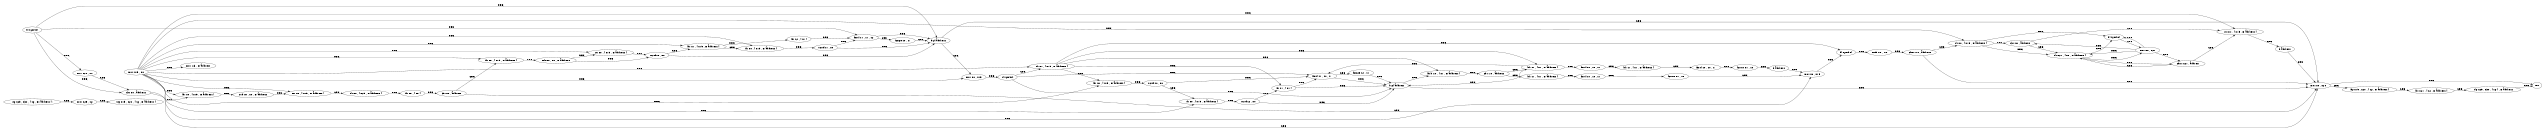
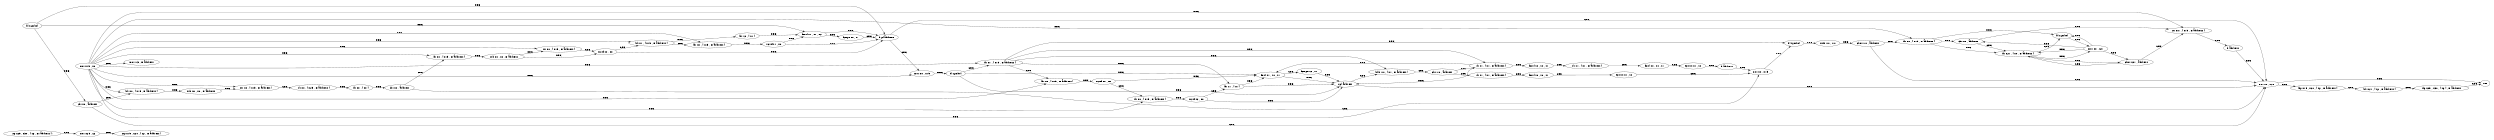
  digraph {
    rankdir=LR
    n1 [label="stp x29 , x30 , [ sp , #- address ]!"]
    n2 [label="mov x29 , sp"]
    n3 [label="stp x19 , x20 , [ sp , # address ]"]
    n4 [label="mov x19 , x0"]
    n5 [label="mov w3 , # address"]
    n6 [label="ldr x0 , [ x19 , # address ]"]
    n7 [label="str x0 , [ x19 , # address ]"]
    n8 [label="ldr x0 , [ x19 , # address ]"]
    n9 [label="str x0 , [ x19 , # address ]"]
    n10 [label="ldr x1 , [ x19 , # address ]"]
    n11 [label="ldr x0 , [ x19 , # address ]"]
    n12 [label="mov x0 , x19"]
    n13 [label="ldr x1 , [ x19 , # address ]"]
    n14 [label="ldr x0 , [ x19 , # address ]"]
    n15 [label="ldr x0 , [ x19 , # address ]"]
    n16 [label="mov x0 , x19"]
    n17 [label="ldr x0 , [ x19 , # address ]"]
    n18 [label="str xzr , [ x19 , # address ]"]
    n19 [label="sub x0 , x0 , # address"]
    n20 [label="ldr x0 , [ x29 , # address ]"]
    n21 [label="sub x0 , x0 , # address"]
    n22 [label="ucvtf s0 , x0"]
    n23 [label="ldr s2 , [ x1 ]"]
    n24 [label="ucvtf s1 , x0"]
    n25 [label="bl symbol"]
    n26 [label="ldr s1 , [ x1 ]"]
    n27 [label="ldrb w0 , [ x1 , # address ]"]
    n28 [label="ldr s1 , [ x1 , # address ]"]
    n29 [label="bl symbol"]
    n30 [label="ucvtf s0 , x0"]
    n31 [label="ucvtf s2 , x0"]
    n32 [label="cbz x0 , address"]
    n33 [label="ldr x21 , [ x0 , # address ]"]
    n34 [label="bl symbol"]
    n35 [label="b address"]
    n36 [label="bl symbol"]
-   n37 [label="mov x20 , x0"]
    n38 [label="cbz x0 , address"]
    n39 [label="fmul s1 , s1 , s2"]
    n40 [label="b.pl address"]
    n41 [label="mov x0 , x20"]
    n42 [label="fcmpe s0 , s1"]
    n43 [label="ldp x19 , x20 , [ sp , # address ]"]
    n44 [label=ret]
    n45 [label="ldr x21 , [ sp , # address ]"]
    n46 [label="ldp x29 , x30 , [ sp ] , # address"]
    n47 [label="ldr x0 , [ x0 ]"]
    n48 [label="cbz x0 , address"]
    n49 [label="fmul s1 , s0 , s1"]
    n50 [label="b.pl address"]
    n51 [label="fcmpe s2 , s1"]
    n52 [label="cbz w0 , address"]
    n53 [label="fmul s0 , s0 , s1"]
    n54 [label="uxtb w0 , w0"]
    n55 [label="ldr s1 , [ x1 , # address ]"]
    n56 [label="fmul s0 , s0 , s1"]
    n57 [label="ldr s1 , [ x1 , # address ]"]
    n58 [label="fcvtzu x1 , s0"]
    n59 [label="fmul s0 , s0 , s1"]
    n60 [label="fcvtzu x1 , s0"]
    n61 [label="b address"]
    n62 [label="cbnz w0 , address"]
    n63 [label="mov x0 , x21"]
    n64 [label="cbnz x21 , address"]
    n1 -> n2 [label=CFG]
    n2 -> n3 [label=CFG]
    n4 -> n5 [label=CFG]
    n4 -> n6 [label=DFG]
    n4 -> n7 [label=DFG]
    n4 -> n8 [label=DFG]
    n4 -> n9 [label=DFG]
    n4 -> n10 [label=DFG]
    n4 -> n11 [label=DFG]
    n4 -> n12 [label=DFG]
    n4 -> n13 [label=DFG]
    n4 -> n14 [label=DFG]
    n4 -> n15 [label=DFG]
    n4 -> n16 [label=DFG]
    n4 -> n17 [label=DFG]
    n4 -> n18 [label=DFG]
    n6 -> n19 [label=DFG]
    n7 -> n20 [label=CFG]
    n8 -> n21 [label=DFG]
    n9 -> n22 [label=CFG]
    n10 -> n11 [label=CFG]
    n10 -> n23 [label=DFG]
    n11 -> n24 [label=DFG]
    n12 -> n25 [label=DFG]
    n13 -> n14 [label=CFG]
    n13 -> n26 [label=DFG]
    n13 -> n27 [label=DFG]
    n13 -> n28 [label=DFG]
    n13 -> n29 [label=DFG]
    n14 -> n30 [label=DFG]
    n15 -> n31 [label=DFG]
    n16 -> n29 [label=DFG]
    n17 -> n32 [label=DFG]
    n17 -> n33 [label=DFG]
    n17 -> n34 [label=DFG]
    n18 -> n35 [label=CFG]
    n19 -> n7 [label=DFG]
    n20 -> n47 [label=DFG]
    n21 -> n9 [label=DFG]
    n21 -> n22 [label=DFG]
    n22 -> n10 [label=CFG]
    n22 -> n40 [label=DFG]
    n23 -> n39 [label=DFG]
    n24 -> n39 [label=DFG]
    n24 -> n40 [label=DFG]
    n25 -> n13 [label=CFG]
    n25 -> n49 [label=DFG]
    n25 -> n50 [label=DFG]
    n26 -> n49 [label=DFG]
    n26 -> n50 [label=DFG]
-   n27 -> n52 [label=DFG]
+   n27 -> n52 [label=CFG]
    n28 -> n49 [label=DFG]
    n28 -> n50 [label=DFG]
    n28 -> n53 [label=CFG]
    n29 -> n54 [label=DFG]
    n30 -> n15 [label=CFG]
    n30 -> n49 [label=DFG]
    n31 -> n26 [label=CFG]
    n31 -> n50 [label=DFG]
    n32 -> n18 [label=CFG]
    n32 -> n33 [label=CFG]
    n33 -> n34 [label=CFG]
    n33 -> n63 [label=DFG]
    n33 -> n64 [label=DFG]
    n34 -> n63 [label=CFG]
    n35 -> n41 [label=CFG]
-   n36 -> n37 [label=DFG]
    n36 -> n38 [label=DFG]
    n36 -> n39 [label=DFG]
    n36 -> n40 [label=DFG]
-   n37 -> n38 [label=CFG]
    n38 -> n6 [label=CFG]
    n38 -> n41 [label=CFG]
    n39 -> n40 [label=DFG]
    n39 -> n42 [label=CFG]
    n40 -> n12 [label=CFG]
    n40 -> n41 [label=CFG]
    n41 -> n43 [label=CFG]
    n41 -> n44 [label=DFG]
    n42 -> n40 [label=CFG]
    n43 -> n45 [label=CFG]
    n45 -> n46 [label=CFG]
    n46 -> n44 [label=CFG]
    n47 -> n48 [label=DFG]
    n48 -> n8 [label=CFG]
    n48 -> n41 [label=CFG]
    n49 -> n50 [label=DFG]
    n49 -> n51 [label=CFG]
    n50 -> n27 [label=CFG]
    n50 -> n41 [label=CFG]
    n51 -> n50 [label=CFG]
    n52 -> n28 [label=CFG]
    n52 -> n55 [label=CFG]
    n53 -> n57 [label=CFG]
    n54 -> n62 [label=DFG]
    n55 -> n56 [label=CFG]
    n56 -> n58 [label=CFG]
    n57 -> n59 [label=CFG]
    n58 -> n16 [label=CFG]
    n59 -> n60 [label=CFG]
    n60 -> n61 [label=CFG]
    n61 -> n16 [label=CFG]
    n62 -> n17 [label=CFG]
    n62 -> n41 [label=CFG]
    n63 -> n32 [label=DFG]
    n63 -> n33 [label=DFG]
    n63 -> n34 [label=DFG]
    n63 -> n64 [label=CFG]
    n64 -> n18 [label=CFG]
    n64 -> n33 [label=CFG]
  }
